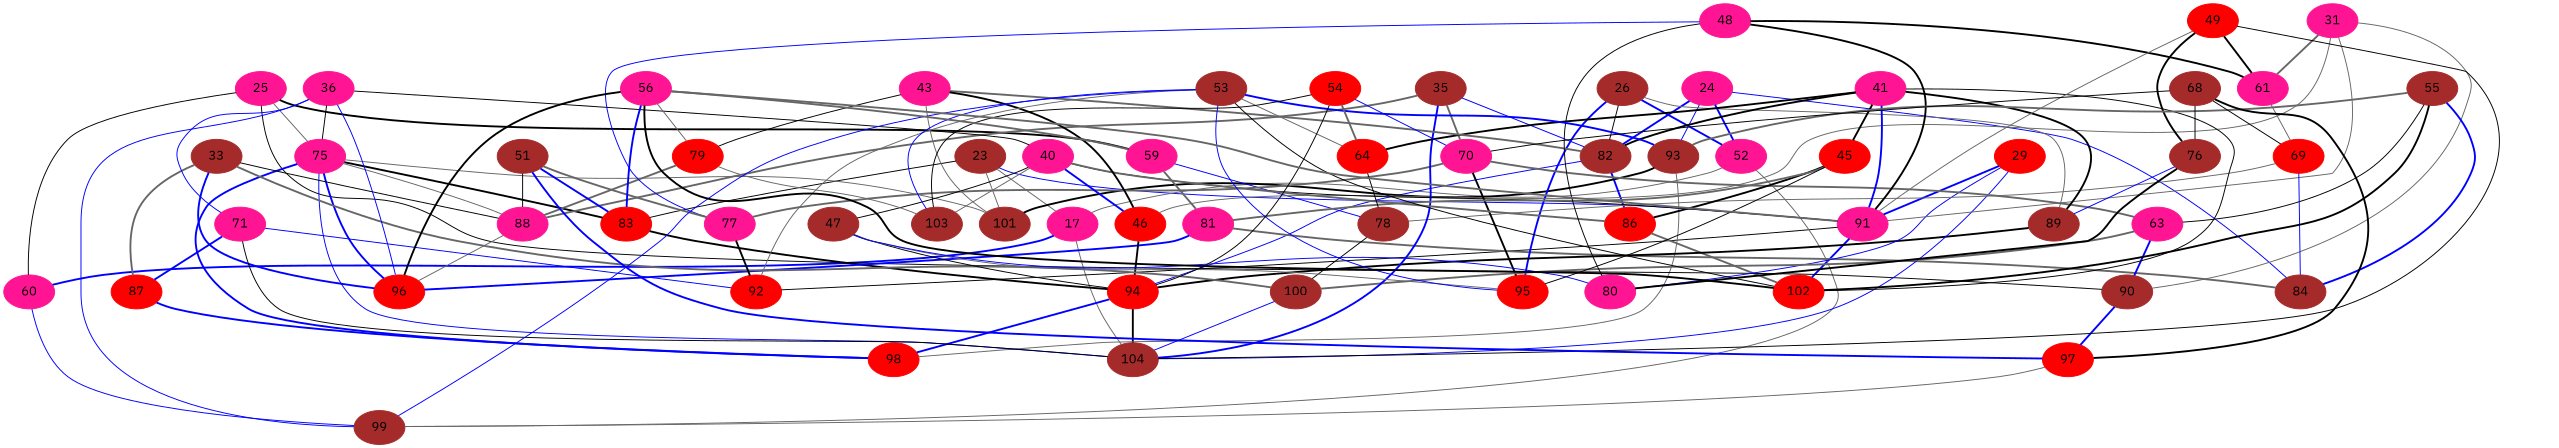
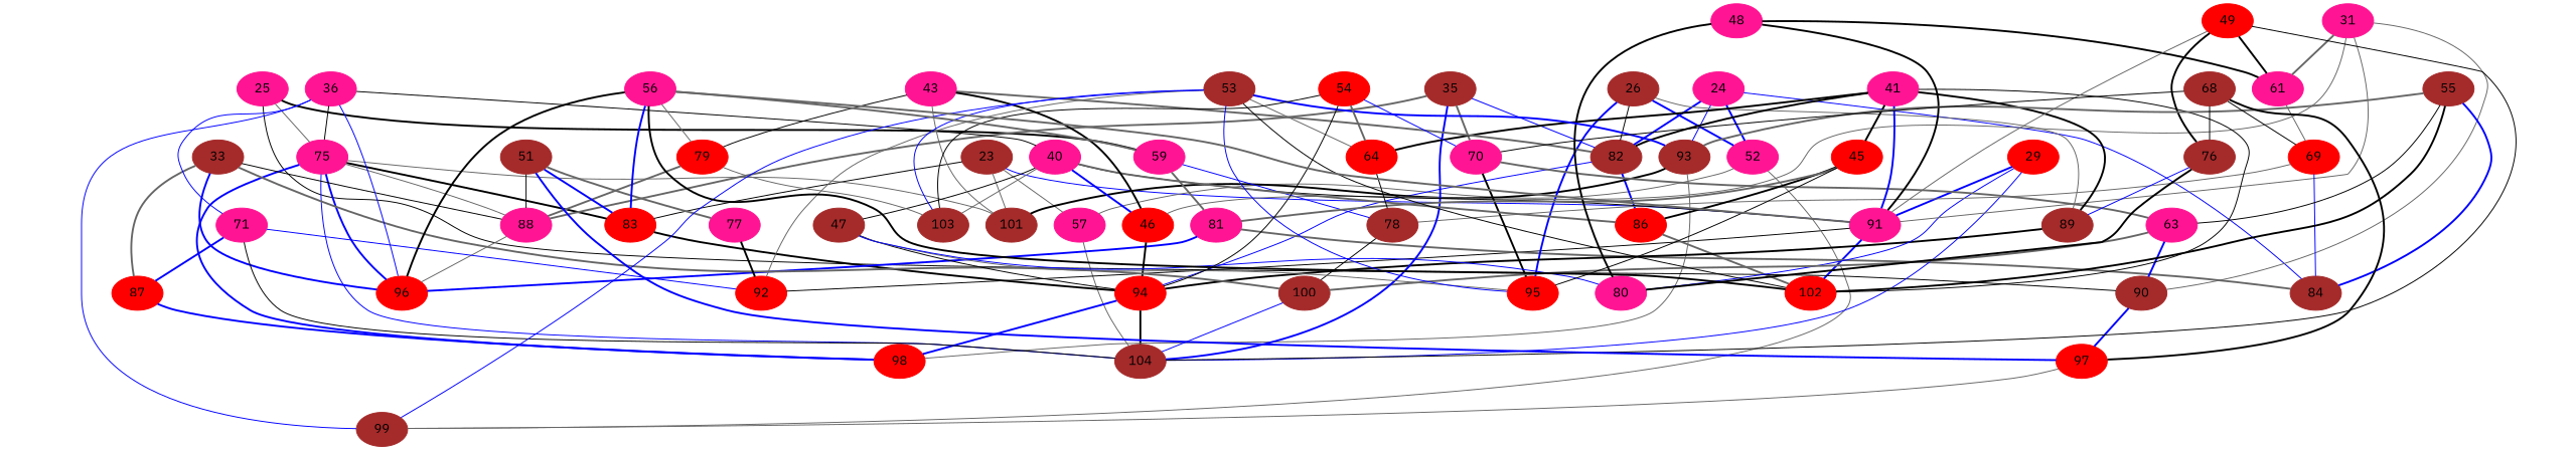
  graph {
    fontname="IBM Plex Sans"
    node [color=deeppink fontname="IBM Plex Sans" style=filled]
    edge [color=black fontname="IBM Plex Sans" style=solid]
    23 [color=brown]
-   57 [label=17]
+   57
    83 [color=red super="+38"]
    91 [super="+19"]
    101 [color=brown]
-   60
    104 [color=brown super="+5+6+66"]
    94 [color=red super="+37+85"]
    102 [color=red super="+74"]
    92 [color=red]
    52 [super="+34"]
    99 [color=brown super="+12"]
    24
    82 [color=brown super="+13+44"]
    84 [color=brown]
    93 [color=brown super="+18"]
    86 [color=red]
    98 [color=red super="+63"]
    25
    59
    75 [super="+58+65"]
    90 [color=brown]
    81
    78 [color=brown]
    88 [super="+21"]
    96 [color=red super="+3+72"]
    97 [color=red]
    26 [color=brown]
    89 [color=brown]
    95 [color=red super="+67"]
    29 [color=red super="+15"]
    80
    31
    46 [color=red]
    61
    69 [color=red]
    33 [color=brown]
    87 [color=red]
    100 [color=brown]
    70 [super="+11+39+62"]
    77
    n42 [label=63]
    35 [color=brown]
    36 [super="+27"]
    40 [super="+20"]
    71
    47 [color=brown]
    103 [color=brown]
    41 [super="+7+28"]
    45 [color=red]
    64 [color=red]
    43
    79 [color=red]
    48
    49 [color=red]
    76 [color=brown]
    51 [color=brown]
    53 [color=brown super="+32"]
    54 [color=red]
    55 [color=brown]
    56 [super="+1+8"]
    68 [color=brown]
    23 -- 57 [color=gray40]
    23 -- 83
    23 -- 91 [color=blue]
    23 -- 101 [color=gray40]
-   57 -- 60 [color=blue style=bold]
    57 -- 104 [color=gray40]
    83 -- 94 [style=bold weight=2]
    91 -- 102 [color=blue style=bold]
    91 -- 92
-   60 -- 99 [color=blue]
    94 -- 104 [style=bold weight=2]
    94 -- 98 [color=blue style=bold weight=2]
    52 -- 57 [color=gray40]
    52 -- 99 [color=gray40]
    24 -- 52 [color=blue style=bold]
    24 -- 82 [color=blue style=bold]
    24 -- 84 [color=blue]
    24 -- 93 [color=blue]
    82 -- 94 [color=blue weight=2]
    82 -- 86 [color=blue style=bold]
    93 -- 101 [style=bold]
    93 -- 98 [color=gray40]
    86 -- 102 [color=gray40 style=bold]
-   25 -- 60
    25 -- 59 [style=bold]
    25 -- 75 [color=gray40]
    25 -- 90
    59 -- 81 [color=gray40 style=bold]
    59 -- 78 [color=blue]
    75 -- 83 [style=bold]
    75 -- 101 [color=gray40]
    75 -- 104 [color=blue weight=4]
    75 -- 98 [color=blue style=bold]
    75 -- 88 [color=gray40]
    75 -- 96 [color=blue style=bold weight=2]
    90 -- 97 [color=blue style=bold]
    81 -- 84 [color=gray40 style=bold]
    81 -- 96 [color=blue style=bold]
    78 -- 100
    88 -- 96 [color=gray40]
    97 -- 99 [color=gray40]
    26 -- 52 [color=blue style=bold]
    26 -- 82
    26 -- 89 [color=gray40]
    26 -- 95 [color=blue style=bold]
    89 -- 94 [style=bold]
    29 -- 91 [color=blue style=bold weight=2]
    29 -- 104 [color=blue weight=3]
    29 -- 80 [color=blue]
    31 -- 91 [color=gray40]
    31 -- 90 [color=gray40]
    31 -- 46 [color=gray40]
    31 -- 61 [color=gray40 style=bold]
    46 -- 94 [style=bold]
    61 -- 69 [color=gray40]
    69 -- 84 [color=blue]
    69 -- 78 [color=gray40]
    33 -- 88
    33 -- 96 [color=blue style=bold]
    33 -- 87 [color=gray40 style=bold]
    33 -- 100 [color=gray40 style=bold]
    87 -- 98 [color=blue style=bold weight=2]
    100 -- 104 [color=blue]
    70 -- 95 [style=bold weight=2]
-   70 -- 77 [color=gray40 style=bold]
    70 -- n42 [color=gray40 style=bold]
    77 -- 92 [style=bold]
    n42 -- 90 [color=blue style=bold]
    n42 -- 100 [color=gray40 style=bold]
    35 -- 104 [color=blue style=bold]
    35 -- 82 [color=blue]
    35 -- 88 [color=gray40 style=bold]
    35 -- 70 [color=gray40 style=bold]
    36 -- 99 [color=blue weight=2]
    36 -- 75
    36 -- 96 [color=blue]
    36 -- 40
    36 -- 71 [color=blue]
    40 -- 91
    40 -- 86 [color=gray40 style=bold]
    40 -- 46 [color=blue style=bold]
    40 -- 47
    40 -- 103 [color=gray40]
    71 -- 104
    71 -- 92 [color=blue]
    71 -- 87 [color=blue style=bold]
    47 -- 94
    47 -- 95 [color=gray40]
    47 -- 80 [color=blue]
    41 -- 91 [color=blue style=bold weight=2]
    41 -- 102 [weight=2]
    41 -- 82 [style=bold]
    41 -- 89 [style=bold]
    41 -- 45 [style=bold]
    41 -- 64 [style=bold]
    45 -- 86 [style=bold]
    45 -- 81 [color=gray40 style=bold]
    45 -- 95
    64 -- 78
    43 -- 101 [color=gray40]
    43 -- 82 [color=gray40 style=bold]
    43 -- 46 [style=bold]
    43 -- 79
    79 -- 88 [color=gray40 style=bold]
    79 -- 103 [color=gray40]
    48 -- 91 [style=bold]
-   48 -- 80
+   48 -- 80 [style=bold]
    48 -- 61 [style=bold]
-   48 -- 77 [color=blue]
    49 -- 91 [color=gray40]
    49 -- 104
    49 -- 61 [style=bold]
    49 -- 76 [style=bold]
    76 -- 89 [color=blue]
    76 -- 80 [style=bold]
    51 -- 83 [color=blue style=bold]
    51 -- 88
    51 -- 97 [color=blue style=bold]
    51 -- 77 [color=gray40 style=bold]
    53 -- 102
    53 -- 92 [color=gray40]
    53 -- 99 [color=blue]
    53 -- 93 [color=blue style=bold weight=2]
    53 -- 95 [color=blue]
    53 -- 103 [color=blue]
    53 -- 64 [color=gray40]
    54 -- 94
    54 -- 70 [color=blue]
    54 -- 103
    54 -- 64 [color=gray40 style=bold]
    55 -- 102 [style=bold]
    55 -- 84 [color=blue style=bold]
    55 -- 93 [color=gray40 style=bold]
    55 -- n42
    56 -- 83 [color=blue style=bold]
    56 -- 91 [color=gray40 style=bold]
    56 -- 102 [style=bold weight=2]
    56 -- 59 [color=gray40 style=bold]
    56 -- 96 [style=bold weight=2]
    56 -- 79 [color=gray40]
    68 -- 97 [style=bold]
    68 -- 69
    68 -- 70
    68 -- 76
  }
